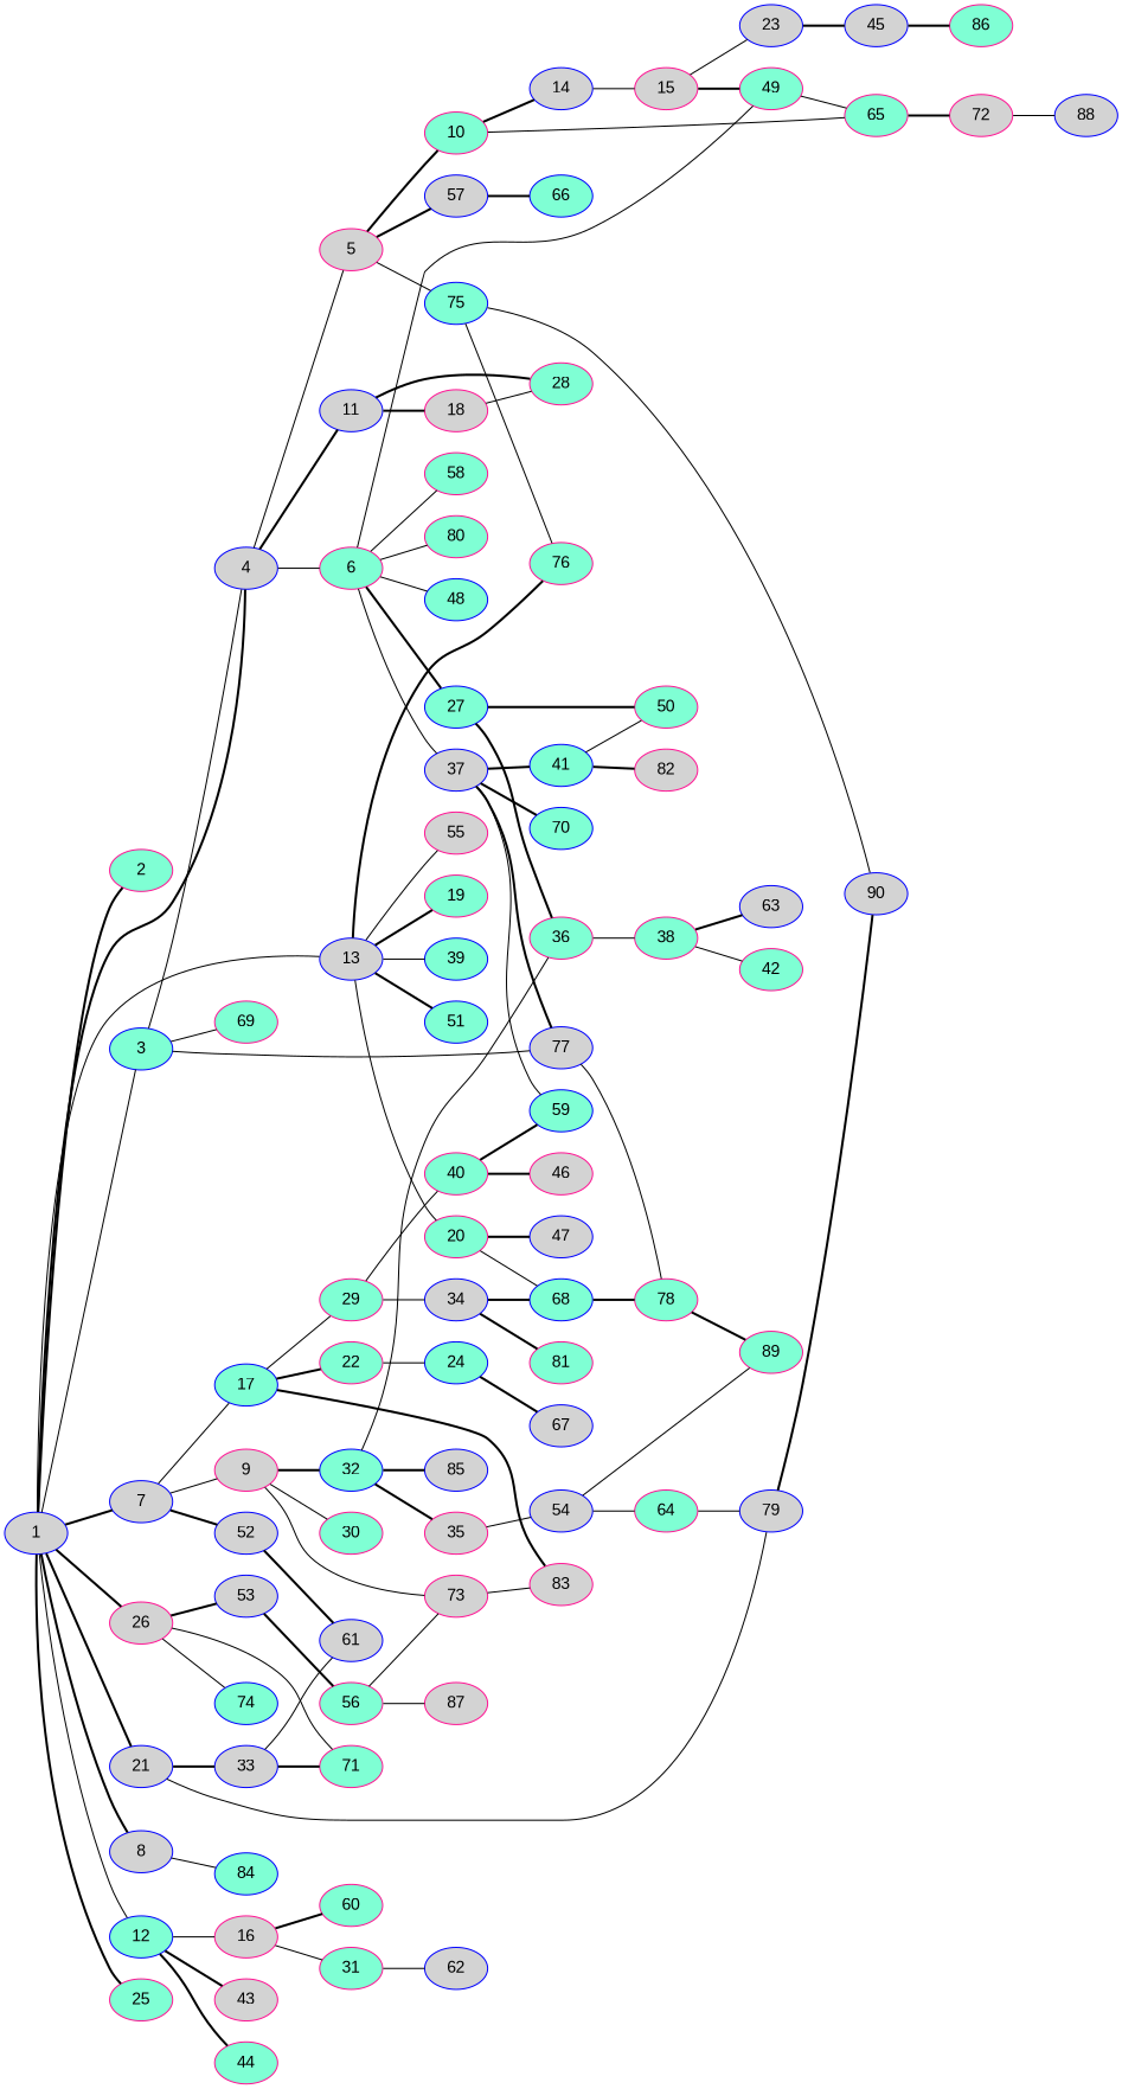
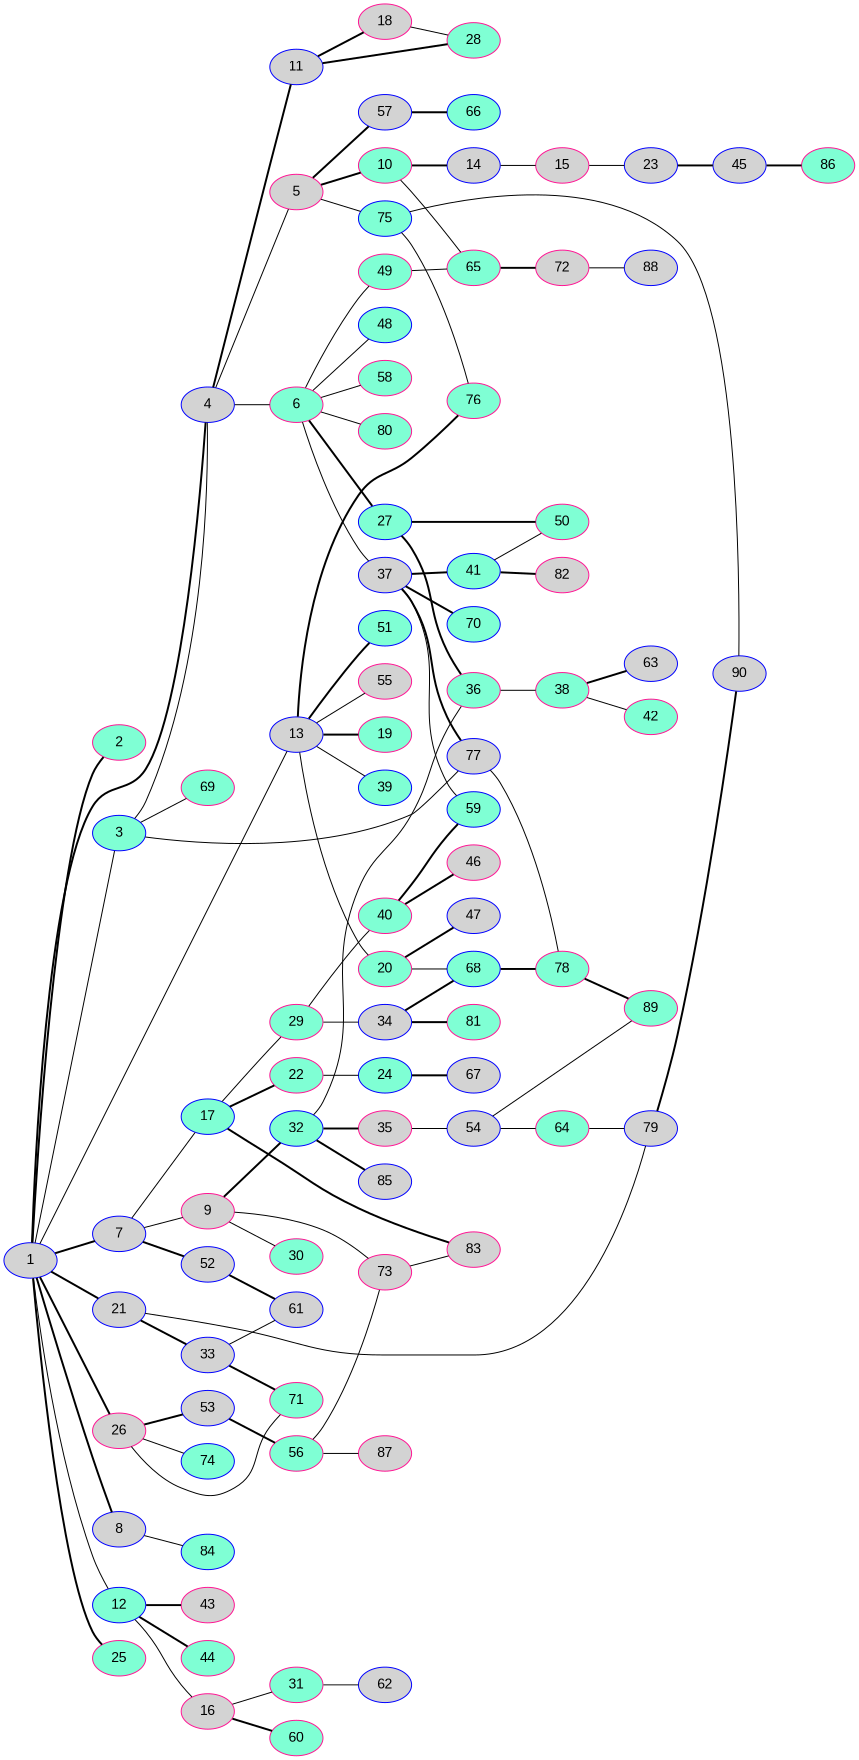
  graph {
    fontname="Liberation Sans"
    rankdir=LR
    node [color=deeppink fillcolor=aquamarine fontname="Liberation Sans" style=filled]
    edge [fontname="Liberation Sans" style=solid]
    1 [color=blue fillcolor=lightgrey]
    2
    3 [color=blue]
    4 [color=blue fillcolor=lightgrey]
    7 [color=blue fillcolor=lightgrey]
    8 [color=blue fillcolor=lightgrey]
    12 [color=blue]
    13 [color=blue fillcolor=lightgrey]
    21 [color=blue fillcolor=lightgrey]
    25
    26 [fillcolor=lightgrey]
    69
    77 [color=blue fillcolor=lightgrey]
    5 [fillcolor=lightgrey]
    6
    11 [color=blue fillcolor=lightgrey]
    9 [fillcolor=lightgrey]
    17 [color=blue]
    52 [color=blue fillcolor=lightgrey]
    84 [color=blue]
    16 [fillcolor=lightgrey]
    43 [fillcolor=lightgrey]
    44
    19
    20
    39 [color=blue]
    51 [color=blue]
    55 [fillcolor=lightgrey]
    76
    33 [color=blue fillcolor=lightgrey]
    79 [color=blue fillcolor=lightgrey]
    53 [color=blue fillcolor=lightgrey]
    71
    74 [color=blue]
    78
    10
    57 [color=blue fillcolor=lightgrey]
    75 [color=blue]
    27 [color=blue]
    37 [color=blue fillcolor=lightgrey]
    48 [color=blue]
    49
    58
    80
    18 [fillcolor=lightgrey]
    28
    30
    32 [color=blue]
    73 [fillcolor=lightgrey]
    22
    29
    83 [fillcolor=lightgrey]
    61 [color=blue fillcolor=lightgrey]
    31
    60
    47 [color=blue fillcolor=lightgrey]
    68 [color=blue]
    90 [color=blue fillcolor=lightgrey]
    56
    89
    14 [color=blue fillcolor=lightgrey]
    65
    66 [color=blue]
    36
    50
    41 [color=blue]
    59 [color=blue]
    70 [color=blue]
    15 [fillcolor=lightgrey]
    72 [fillcolor=lightgrey]
    38
    82 [fillcolor=lightgrey]
    35 [fillcolor=lightgrey]
    85 [color=blue fillcolor=lightgrey]
    24 [color=blue]
    34 [color=blue fillcolor=lightgrey]
    40
    54 [color=blue fillcolor=lightgrey]
    23 [color=blue fillcolor=lightgrey]
    88 [color=blue fillcolor=lightgrey]
    62 [color=blue fillcolor=lightgrey]
    45 [color=blue fillcolor=lightgrey]
    86
    67 [color=blue fillcolor=lightgrey]
    81
    46 [fillcolor=lightgrey]
    87 [fillcolor=lightgrey]
    42
    63 [color=blue fillcolor=lightgrey]
    64
    1 -- 2 [style=bold]
    1 -- 3
    1 -- 4 [style=bold]
    1 -- 7 [style=bold]
    1 -- 8 [style=bold]
    1 -- 12
    1 -- 13
    1 -- 21 [style=bold]
    1 -- 25 [style=bold]
    1 -- 26 [style=bold]
    3 -- 4
    3 -- 69
    3 -- 77
    4 -- 5
    4 -- 6
    4 -- 11 [style=bold]
    7 -- 9
    7 -- 17
    7 -- 52 [style=bold]
    8 -- 84
    12 -- 16
    12 -- 43 [style=bold]
    12 -- 44 [style=bold]
    13 -- 19 [style=bold]
    13 -- 20
    13 -- 39
    13 -- 51 [style=bold]
    13 -- 55
    13 -- 76 [style=bold]
    21 -- 33 [style=bold]
    21 -- 79
    26 -- 53 [style=bold]
    26 -- 71
    26 -- 74
    77 -- 78
    5 -- 10 [style=bold]
    5 -- 57 [style=bold]
    5 -- 75
    6 -- 27 [style=bold]
    6 -- 37
    6 -- 48
    6 -- 49
    6 -- 58
    6 -- 80
    11 -- 18 [style=bold]
    11 -- 28 [style=bold]
    9 -- 30
    9 -- 32 [style=bold]
    9 -- 73
    17 -- 22 [style=bold]
    17 -- 29
    17 -- 83 [style=bold]
    52 -- 61 [style=bold]
    16 -- 31
    16 -- 60 [style=bold]
    20 -- 47 [style=bold]
    20 -- 68
    33 -- 71 [style=bold]
    33 -- 61
    79 -- 90 [style=bold]
    53 -- 56 [style=bold]
    78 -- 89 [style=bold]
    10 -- 14 [style=bold]
    10 -- 65
    57 -- 66 [style=bold]
    75 -- 76
    75 -- 90
    27 -- 36 [style=bold]
    27 -- 50 [style=bold]
    37 -- 77 [style=bold]
    37 -- 41 [style=bold]
    37 -- 59
    37 -- 70 [style=bold]
    49 -- 65
    18 -- 28
    32 -- 36
    32 -- 35 [style=bold]
    32 -- 85 [style=bold]
    73 -- 83
    22 -- 24
    29 -- 34
    29 -- 40
    31 -- 62
    68 -- 78 [style=bold]
    56 -- 73
    56 -- 87
    14 -- 15
    65 -- 72 [style=bold]
    36 -- 38
    41 -- 50
    41 -- 82 [style=bold]
-   15 -- 49 [style=bold]
    15 -- 23
    72 -- 88
    38 -- 42
    38 -- 63 [style=bold]
    35 -- 54
    24 -- 67 [style=bold]
    34 -- 68 [style=bold]
    34 -- 81 [style=bold]
    40 -- 59 [style=bold]
    40 -- 46 [style=bold]
    54 -- 89
    54 -- 64
    23 -- 45 [style=bold]
    45 -- 86 [style=bold]
    64 -- 79
  }
